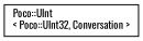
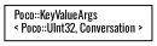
  digraph {
    rankdir=LR
    fontname=Oswald
-   n1 [color=black fillcolor=white fontname=Oswald fontsize=10 height=0.2 label="Poco::UInt\l\< Poco::UInt32, Conversation \>" shape=record style=filled width=0.4]
+   n1 [color=black fillcolor=white fontname=Oswald fontsize=10 height=0.2 label="Poco::KeyValueArgs\l\< Poco::UInt32, Conversation \>" shape=record style=filled width=0.4]
  }
